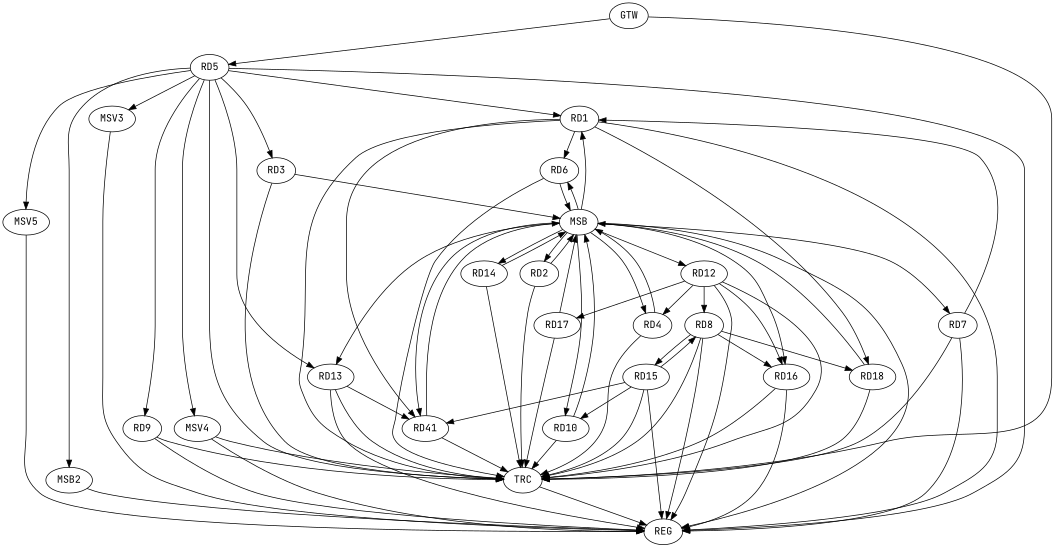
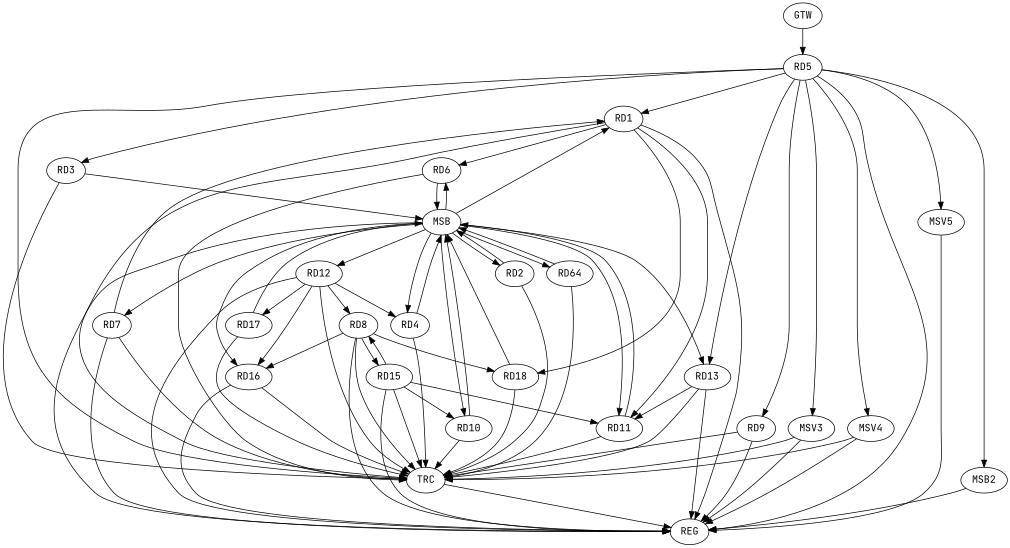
  strict digraph {
    fontname="JetBrains Mono"
    node [fontname="JetBrains Mono"]
    edge [fontname="JetBrains Mono"]
    n1 [label=RD1]
    n2 [label=RD6]
-   n3 [label=RD41]
+   n3 [label=RD11]
    n4 [label=RD18]
    n5 [label=REG]
    n6 [label=TRC]
    n7 [label=MSB]
    n8 [label=RD2]
    n9 [label=RD4]
    n10 [label=RD13]
    n11 [label=RD7]
    n12 [label=RD16]
    n13 [label=RD10]
    n14 [label=RD12]
-   n15 [label=RD14]
+   n15 [label=RD64]
    n16 [label=RD3]
    n17 [label=RD5]
    n18 [label=RD9]
    n19 [label=MSV5]
    n20 [label=MSB2]
    n21 [label=MSV3]
    n22 [label=MSV4]
    n23 [label=RD8]
    n24 [label=RD15]
    n25 [label=RD17]
    n26 [label=GTW]
    n1 -> n2
    n1 -> n3
    n1 -> n4
    n1 -> n5
    n1 -> n6
    n2 -> n6
    n2 -> n7
    n3 -> n6
    n3 -> n7
    n4 -> n6
    n4 -> n7
    n6 -> n5
    n7 -> n1
    n7 -> n2
    n7 -> n3
    n7 -> n5
    n7 -> n8
    n7 -> n9
    n7 -> n10
    n7 -> n11
    n7 -> n12
    n7 -> n13
    n7 -> n14
    n7 -> n15
    n8 -> n6
    n8 -> n7
    n9 -> n6
    n9 -> n7
    n10 -> n3
    n10 -> n5
    n10 -> n6
    n11 -> n1
    n11 -> n5
    n11 -> n6
    n12 -> n5
    n12 -> n6
    n13 -> n6
    n13 -> n7
    n14 -> n5
    n14 -> n6
    n14 -> n9
    n14 -> n12
    n14 -> n23
    n14 -> n25
    n15 -> n6
    n15 -> n7
    n16 -> n6
    n16 -> n7
    n17 -> n1
    n17 -> n5
    n17 -> n6
    n17 -> n10
    n17 -> n16
    n17 -> n18
    n17 -> n19
    n17 -> n20
    n17 -> n21
    n17 -> n22
    n18 -> n5
    n18 -> n6
    n19 -> n5
    n20 -> n5
    n21 -> n5
    n22 -> n5
    n22 -> n6
    n23 -> n4
    n23 -> n5
    n23 -> n6
    n23 -> n12
    n23 -> n24
    n24 -> n3
    n24 -> n5
    n24 -> n6
    n24 -> n13
    n24 -> n23
    n25 -> n6
    n25 -> n7
-   n26 -> n6
+   n21 -> n6
    n26 -> n17
  }
